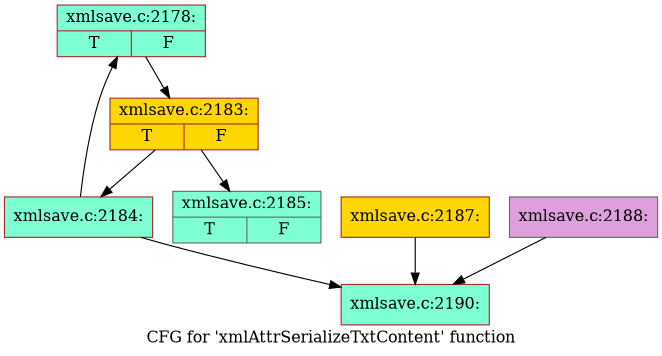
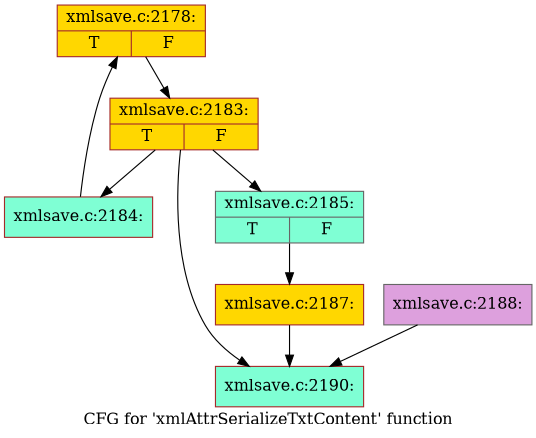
  digraph {
    label="CFG for 'xmlAttrSerializeTxtContent' function"
    node [color=brown fillcolor=aquamarine shape=record style=filled]
-   n1 [label="{xmlsave.c:2178:|{<s0>T|<s1>F}}"]
+   n1 [fillcolor=gold label="{xmlsave.c:2178:|{<s0>T|<s1>F}}"]
    n2 [fillcolor=gold label="{xmlsave.c:2183:|{<s0>T|<s1>F}}"]
    n3 [label="{xmlsave.c:2184:}"]
    n4 [label="{xmlsave.c:2190:}"]
    n5 [color=gray40 label="{xmlsave.c:2185:|{<s0>T|<s1>F}}"]
    n6 [fillcolor=gold label="{xmlsave.c:2187:}"]
    n7 [color=gray40 fillcolor=plum label="{xmlsave.c:2188:}"]
    n1 -> n2
    n2 -> n3
    n2 -> n5
    n3 -> n1
-   n3 -> n4
+   n2 -> n4
+   n5 -> n6
    n6 -> n4
    n7 -> n4
  }
